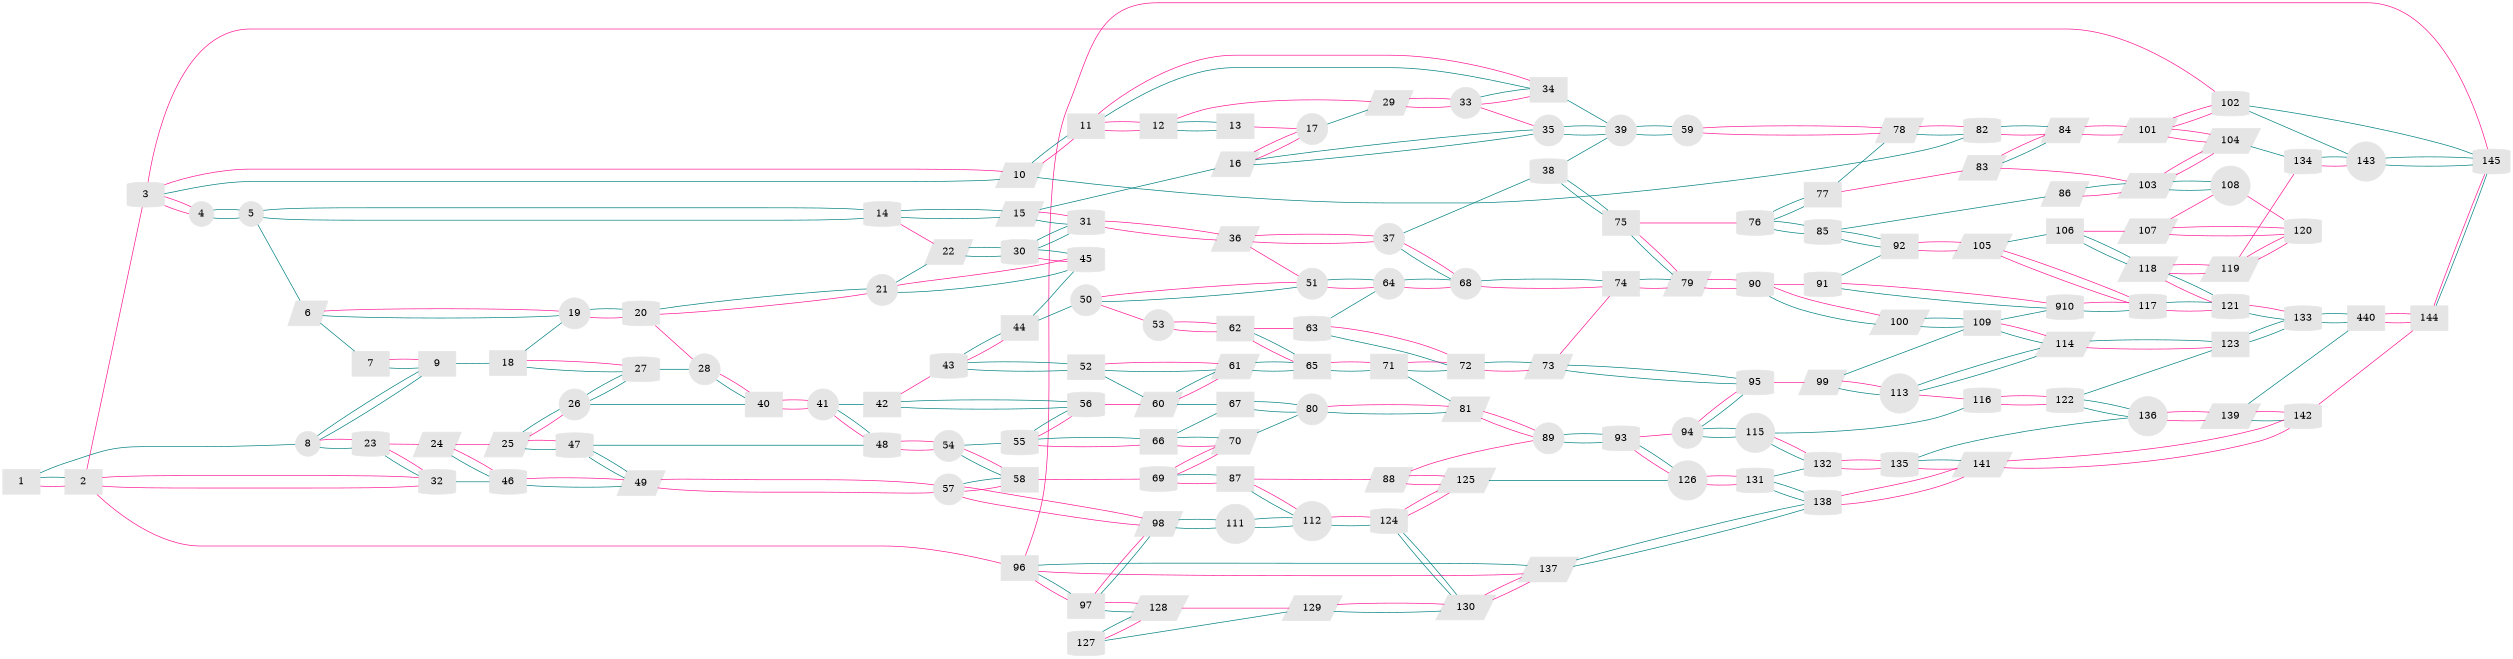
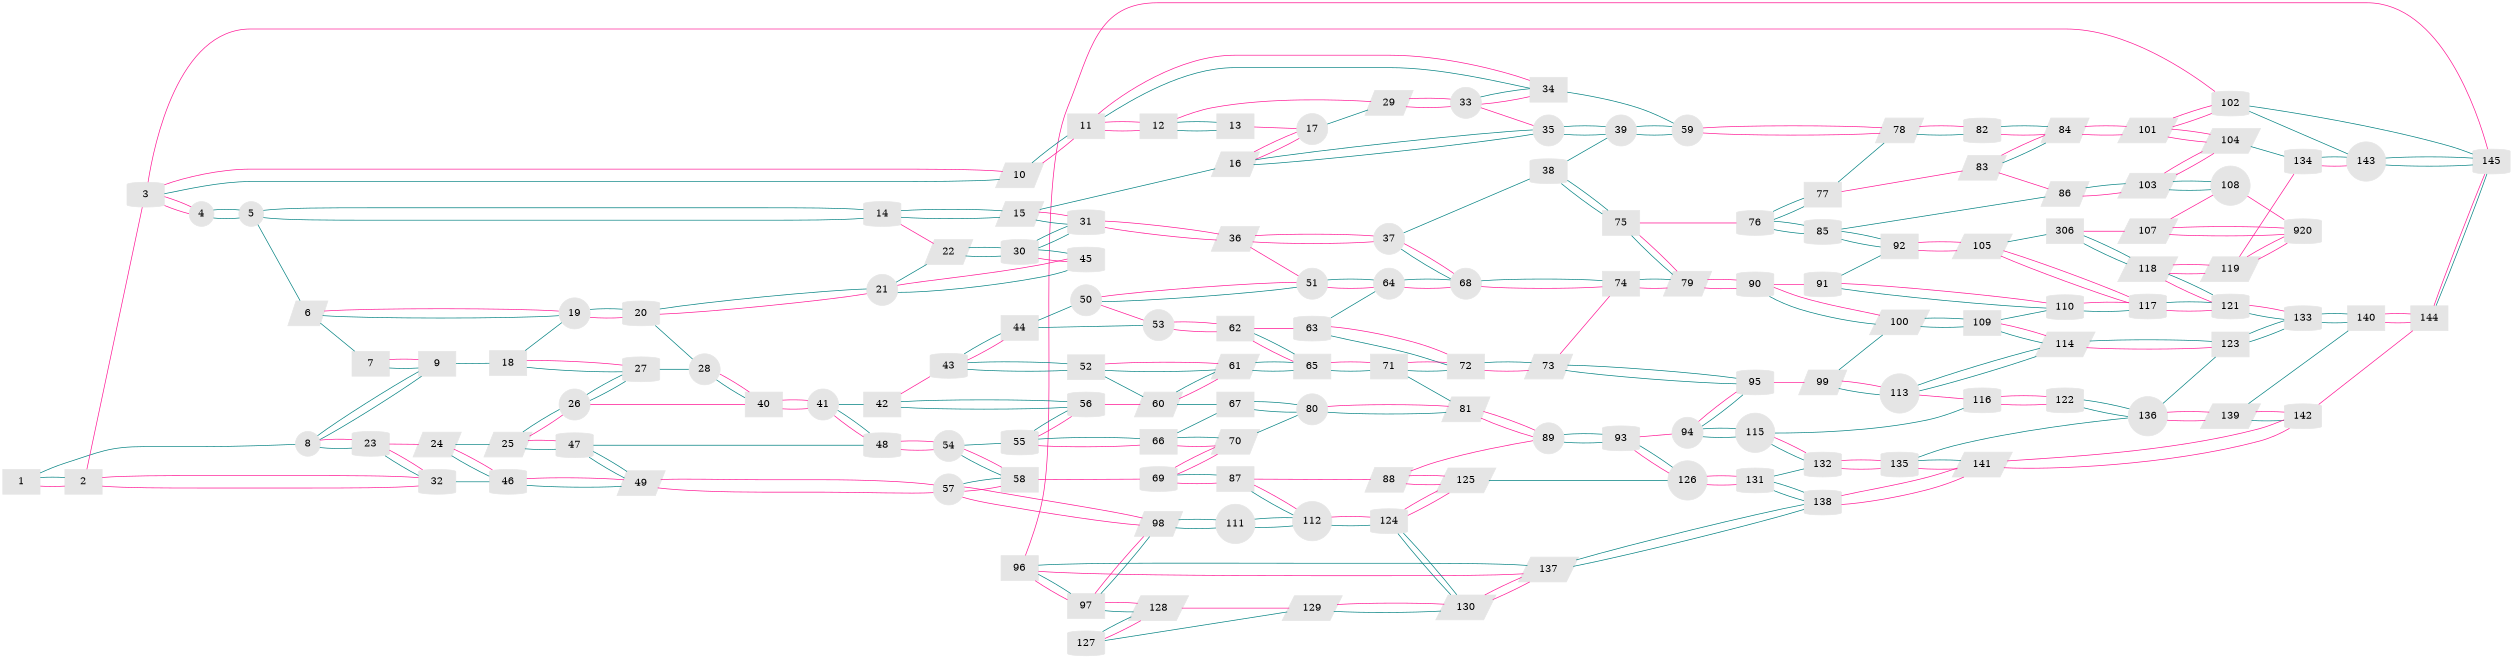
  graph {
    rankdir=LR
    node [color=gray90 shape=cylinder style=filled]
    edge [color=teal]
    1 [shape=box]
    2 [shape=box]
    8 [shape=circle]
    3
    32
    96 [shape=box]
    9 [shape=box]
    23
    4 [shape=circle]
    10 [shape=parallelogram]
    102
    46
    97 [shape=box]
    137 [shape=parallelogram]
    145
    5 [shape=circle]
    11 [shape=box]
    82
    143 [shape=circle]
    6 [shape=parallelogram]
    14
    7 [shape=box]
    19 [shape=circle]
    15 [shape=parallelogram]
    22 [shape=parallelogram]
    20
    18 [shape=box]
    24 [shape=parallelogram]
    27
    12 [shape=box]
    34 [shape=box]
    84 [shape=parallelogram]
    13 [shape=box]
    29 [shape=parallelogram]
    59 [shape=circle]
    17 [shape=circle]
    33 [shape=circle]
    16 [shape=parallelogram]
    31
    30
    35 [shape=circle]
    36 [shape=parallelogram]
    39 [shape=circle]
    28 [shape=circle]
    21 [shape=circle]
    45
    40 [shape=box]
    25 [shape=parallelogram]
    26 [shape=circle]
    47
    49 [shape=parallelogram]
    48
    41 [shape=circle]
    37 [shape=circle]
    51 [shape=circle]
    78 [shape=parallelogram]
    38
    68 [shape=circle]
    64 [shape=circle]
    75 [shape=box]
    74 [shape=box]
    79 [shape=parallelogram]
    76
    42 [shape=box]
    43
    56
    54 [shape=circle]
    44 [shape=box]
    52 [shape=box]
    60 [shape=parallelogram]
    50 [shape=circle]
    61 [shape=parallelogram]
    53 [shape=circle]
    57 [shape=circle]
    55
    58 [shape=box]
    98 [shape=parallelogram]
    62 [shape=box]
    65 [shape=box]
    63
    66 [shape=box]
    69
    67 [shape=box]
    70 [shape=parallelogram]
    111 [shape=circle]
    87 [shape=box]
    80 [shape=circle]
    71 [shape=box]
    72 [shape=box]
    73 [shape=parallelogram]
    81 [shape=parallelogram]
    88 [shape=parallelogram]
    112 [shape=circle]
    89 [shape=circle]
    95
    99 [shape=parallelogram]
    90
    77 [shape=box]
    85
    83 [shape=parallelogram]
    86 [shape=parallelogram]
    92 [shape=box]
    91
    100 [shape=parallelogram]
    93
    101 [shape=parallelogram]
    103 [shape=parallelogram]
    104 [shape=parallelogram]
    105 [shape=parallelogram]
    108 [shape=circle]
    125 [shape=parallelogram]
    124
    126 [shape=circle]
    94 [shape=circle]
-   110 [label=910]
+   110
    109 [shape=box]
    117
-   106 [shape=box]
+   106 [shape=box label=306]
    115 [shape=circle]
    131
    116
    132
    113 [shape=circle]
    128 [shape=parallelogram]
    138
    129 [shape=parallelogram]
    114 [shape=parallelogram]
    134
-   120
+   120 [label=920]
    107 [shape=parallelogram]
    118 [shape=parallelogram]
    121
    119 [shape=parallelogram]
    123 [shape=box]
    130 [shape=parallelogram]
    122
    133
    135
    136 [shape=circle]
-   140 [shape=box label=440]
+   140 [shape=box]
    139 [shape=parallelogram]
    127
    141 [shape=parallelogram]
    144 [shape=box]
    142
    1 -- 2 [color=deeppink]
    1 -- 2
    1 -- 8
    2 -- 3 [color=deeppink]
    2 -- 32 [color=deeppink]
    2 -- 32 [color=deeppink]
-   2 -- 96 [color=deeppink]
    8 -- 9
    8 -- 9
    8 -- 23
    8 -- 23 [color=deeppink]
    3 -- 4 [color=deeppink]
    3 -- 4 [color=deeppink]
    3 -- 10
    3 -- 10 [color=deeppink]
    3 -- 102 [color=deeppink]
    32 -- 46
    96 -- 97 [color=deeppink]
    96 -- 97
    96 -- 137 [color=deeppink]
    96 -- 137
    96 -- 145 [color=deeppink]
    9 -- 18
    23 -- 32
    23 -- 32 [color=deeppink]
    23 -- 24 [color=deeppink]
    4 -- 5
    4 -- 5
    10 -- 11 [color=deeppink]
    10 -- 11
-   10 -- 82
    102 -- 145
    102 -- 143
    46 -- 49
    46 -- 49 [color=deeppink]
    97 -- 98
    97 -- 98 [color=deeppink]
    97 -- 128
    97 -- 128 [color=deeppink]
    137 -- 138
    137 -- 138
    5 -- 6
    5 -- 14
    5 -- 14
    11 -- 12 [color=deeppink]
    11 -- 12 [color=deeppink]
    11 -- 34
    11 -- 34 [color=deeppink]
    82 -- 84 [color=deeppink]
    82 -- 84
    143 -- 145
    143 -- 145
    6 -- 7
    6 -- 19
    6 -- 19 [color=deeppink]
    14 -- 15
    14 -- 15
    14 -- 22 [color=deeppink]
    7 -- 9
    7 -- 9 [color=deeppink]
    19 -- 20 [color=deeppink]
    19 -- 20
    15 -- 16
    15 -- 31
    15 -- 31 [color=deeppink]
    22 -- 30
    22 -- 30
-   20 -- 28 [color=deeppink]
+   20 -- 28
    20 -- 21 [color=deeppink]
    20 -- 21
    18 -- 19
    18 -- 27
    18 -- 27 [color=deeppink]
    24 -- 46
    24 -- 46 [color=deeppink]
-   24 -- 25 [color=deeppink]
+   24 -- 25
    27 -- 28
    12 -- 13
    12 -- 13
    12 -- 29 [color=deeppink]
-   34 -- 39
+   34 -- 59
    84 -- 101 [color=deeppink]
    84 -- 101 [color=deeppink]
    13 -- 17 [color=deeppink]
    29 -- 33 [color=deeppink]
    29 -- 33 [color=deeppink]
    59 -- 78 [color=deeppink]
    59 -- 78 [color=deeppink]
    17 -- 29
    33 -- 34 [color=deeppink]
    33 -- 34
    33 -- 35 [color=deeppink]
    16 -- 17 [color=deeppink]
    16 -- 17 [color=deeppink]
    16 -- 35
    16 -- 35
    31 -- 36 [color=deeppink]
    31 -- 36 [color=deeppink]
    30 -- 31
    30 -- 31
    30 -- 45 [color=deeppink]
    30 -- 45
    35 -- 39
    35 -- 39
    36 -- 37 [color=deeppink]
    36 -- 37 [color=deeppink]
    36 -- 51 [color=deeppink]
    39 -- 59
    39 -- 59
    28 -- 40
    28 -- 40 [color=deeppink]
    21 -- 22
    21 -- 45
    21 -- 45 [color=deeppink]
    40 -- 41 [color=deeppink]
    40 -- 41 [color=deeppink]
    25 -- 26 [color=deeppink]
    25 -- 26
    25 -- 47
    25 -- 47 [color=deeppink]
    26 -- 27
    26 -- 27
-   26 -- 40
+   26 -- 40 [color=deeppink]
    47 -- 49
    47 -- 49
    47 -- 48
    49 -- 57 [color=deeppink]
    49 -- 57 [color=deeppink]
    48 -- 54 [color=deeppink]
    48 -- 54 [color=deeppink]
    41 -- 48 [color=deeppink]
    41 -- 48
    41 -- 42
    37 -- 38
    37 -- 68
    37 -- 68 [color=deeppink]
    51 -- 64 [color=deeppink]
    51 -- 64
    78 -- 82
    78 -- 82 [color=deeppink]
    38 -- 39
    38 -- 75
    38 -- 75
    68 -- 74 [color=deeppink]
    68 -- 74
    64 -- 68 [color=deeppink]
    64 -- 68
    75 -- 79
    75 -- 79 [color=deeppink]
    75 -- 76 [color=deeppink]
    74 -- 79 [color=deeppink]
    74 -- 79
    79 -- 90 [color=deeppink]
    79 -- 90 [color=deeppink]
    76 -- 77
    76 -- 77
    76 -- 85
    76 -- 85
    42 -- 43 [color=deeppink]
    42 -- 56
    42 -- 56
    43 -- 44 [color=deeppink]
    43 -- 44
    43 -- 52
    43 -- 52
    56 -- 60 [color=deeppink]
    54 -- 55
    54 -- 58
    54 -- 58 [color=deeppink]
-   44 -- 45
+   44 -- 53
    44 -- 50
    52 -- 60
    52 -- 61
    52 -- 61 [color=deeppink]
    60 -- 61 [color=deeppink]
    60 -- 61
    60 -- 67
    50 -- 51
    50 -- 51 [color=deeppink]
    50 -- 53 [color=deeppink]
    61 -- 65
    61 -- 65
    53 -- 62 [color=deeppink]
    53 -- 62 [color=deeppink]
    57 -- 58 [color=deeppink]
    57 -- 58
    57 -- 98 [color=deeppink]
    57 -- 98 [color=deeppink]
    55 -- 56 [color=deeppink]
    55 -- 56
    55 -- 66 [color=deeppink]
    55 -- 66
    58 -- 69 [color=deeppink]
    98 -- 111
    98 -- 111
    62 -- 65 [color=deeppink]
    62 -- 65
    62 -- 63 [color=deeppink]
    65 -- 71
    65 -- 71 [color=deeppink]
    63 -- 64
    63 -- 72
    63 -- 72 [color=deeppink]
    66 -- 67
    66 -- 70 [color=deeppink]
    66 -- 70
    69 -- 70 [color=deeppink]
    69 -- 70 [color=deeppink]
    69 -- 87 [color=deeppink]
    69 -- 87
    67 -- 80
    67 -- 80
    70 -- 80
    111 -- 112
    111 -- 112
    87 -- 88 [color=deeppink]
    87 -- 112
    87 -- 112 [color=deeppink]
    80 -- 81
    80 -- 81 [color=deeppink]
    71 -- 72
    71 -- 72 [color=deeppink]
    71 -- 81
    72 -- 73 [color=deeppink]
    72 -- 73
    73 -- 74 [color=deeppink]
    73 -- 95
    73 -- 95
    81 -- 89 [color=deeppink]
    81 -- 89 [color=deeppink]
    88 -- 89 [color=deeppink]
    88 -- 125 [color=deeppink]
    88 -- 125 [color=deeppink]
    112 -- 124
    112 -- 124 [color=deeppink]
    89 -- 93
    89 -- 93
    95 -- 99 [color=deeppink]
-   99 -- 109
+   99 -- 100
    99 -- 113
    99 -- 113 [color=deeppink]
    90 -- 91 [color=deeppink]
    90 -- 100
    90 -- 100 [color=deeppink]
    77 -- 78
    77 -- 83 [color=deeppink]
    85 -- 86
    85 -- 92
    85 -- 92
    83 -- 84
    83 -- 84 [color=deeppink]
-   83 -- 103 [color=deeppink]
+   83 -- 86 [color=deeppink]
    86 -- 103 [color=deeppink]
    86 -- 103
    92 -- 105 [color=deeppink]
    92 -- 105 [color=deeppink]
    91 -- 92
    91 -- 110
    91 -- 110 [color=deeppink]
    100 -- 109
    100 -- 109
    93 -- 126 [color=deeppink]
    93 -- 126
    93 -- 94 [color=deeppink]
    101 -- 102 [color=deeppink]
    101 -- 102 [color=deeppink]
    101 -- 104 [color=deeppink]
    101 -- 104 [color=deeppink]
    103 -- 104 [color=deeppink]
    103 -- 104 [color=deeppink]
    103 -- 108
    103 -- 108
    104 -- 134
    105 -- 117 [color=deeppink]
    105 -- 117 [color=deeppink]
    105 -- 106
    108 -- 120 [color=deeppink]
    125 -- 126
    124 -- 125 [color=deeppink]
    124 -- 125 [color=deeppink]
    124 -- 130
    124 -- 130
    126 -- 131 [color=deeppink]
    126 -- 131 [color=deeppink]
    94 -- 95
    94 -- 95 [color=deeppink]
    94 -- 115
    94 -- 115
    110 -- 117
    110 -- 117 [color=deeppink]
    109 -- 110
    109 -- 114
    109 -- 114 [color=deeppink]
    117 -- 121 [color=deeppink]
    117 -- 121
    106 -- 107 [color=deeppink]
    106 -- 118
    106 -- 118
    115 -- 116
    115 -- 132
    115 -- 132 [color=deeppink]
    131 -- 132
    131 -- 138
    131 -- 138
    116 -- 122 [color=deeppink]
    116 -- 122 [color=deeppink]
    132 -- 135 [color=deeppink]
    132 -- 135 [color=deeppink]
    113 -- 116 [color=deeppink]
    113 -- 114
    113 -- 114
    128 -- 129 [color=deeppink]
    138 -- 141 [color=deeppink]
    138 -- 141 [color=deeppink]
    129 -- 130
    129 -- 130 [color=deeppink]
    114 -- 123 [color=deeppink]
    114 -- 123
    134 -- 143 [color=deeppink]
    134 -- 143
    107 -- 108 [color=deeppink]
    107 -- 120 [color=deeppink]
    107 -- 120 [color=deeppink]
    118 -- 121 [color=deeppink]
    118 -- 121
    118 -- 119 [color=deeppink]
    118 -- 119 [color=deeppink]
    121 -- 133
    121 -- 133 [color=deeppink]
    119 -- 134 [color=deeppink]
    119 -- 120 [color=deeppink]
    119 -- 120 [color=deeppink]
    123 -- 133
    123 -- 133
    130 -- 137 [color=deeppink]
    130 -- 137 [color=deeppink]
-   122 -- 123
+   136 -- 123
    122 -- 136
    122 -- 136
    133 -- 140
    133 -- 140
    135 -- 136
    135 -- 141 [color=deeppink]
    135 -- 141
    136 -- 139 [color=deeppink]
    136 -- 139 [color=deeppink]
    140 -- 144 [color=deeppink]
    140 -- 144 [color=deeppink]
    139 -- 140
    139 -- 142
    139 -- 142 [color=deeppink]
    127 -- 128 [color=deeppink]
    127 -- 128
    127 -- 129
    141 -- 142 [color=deeppink]
    141 -- 142 [color=deeppink]
    144 -- 145
    144 -- 145 [color=deeppink]
    142 -- 144 [color=deeppink]
  }
